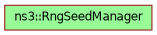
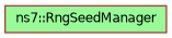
  digraph {
    rankdir=TB
-   n1 [color=brown fillcolor=palegreen fontname=Helvetica fontsize=10 height=0.2 label="ns3::RngSeedManager" shape=record style=filled width=0.4]
+   n1 [color=brown fillcolor=palegreen fontname=Helvetica fontsize=10 height=0.2 label="ns7::RngSeedManager" shape=record style=filled width=0.4]
  }
